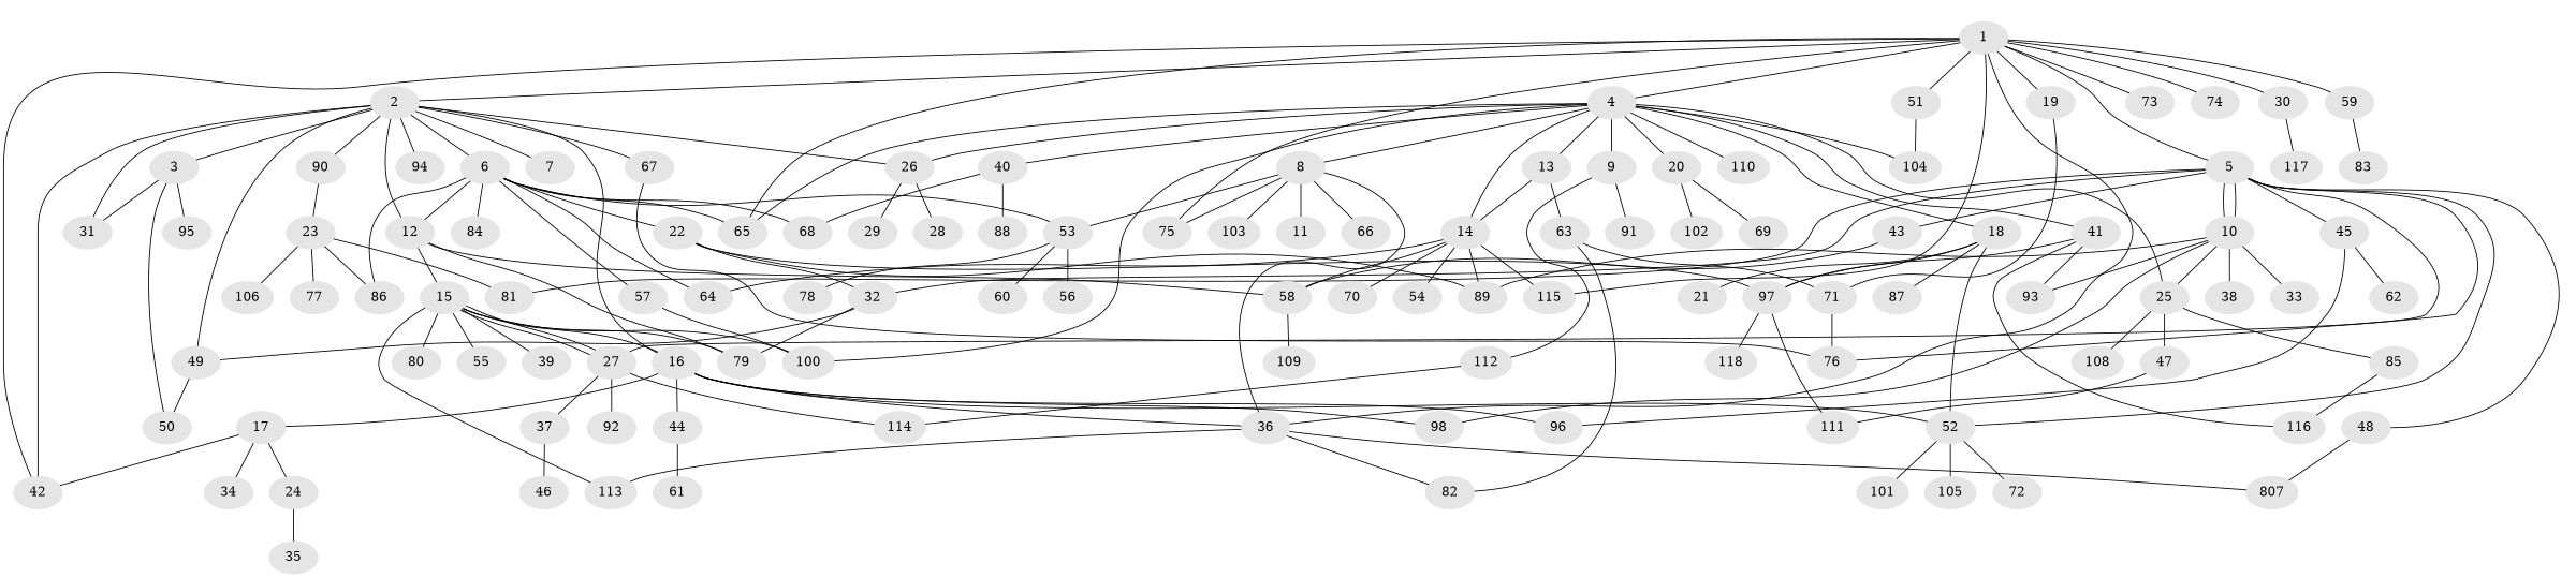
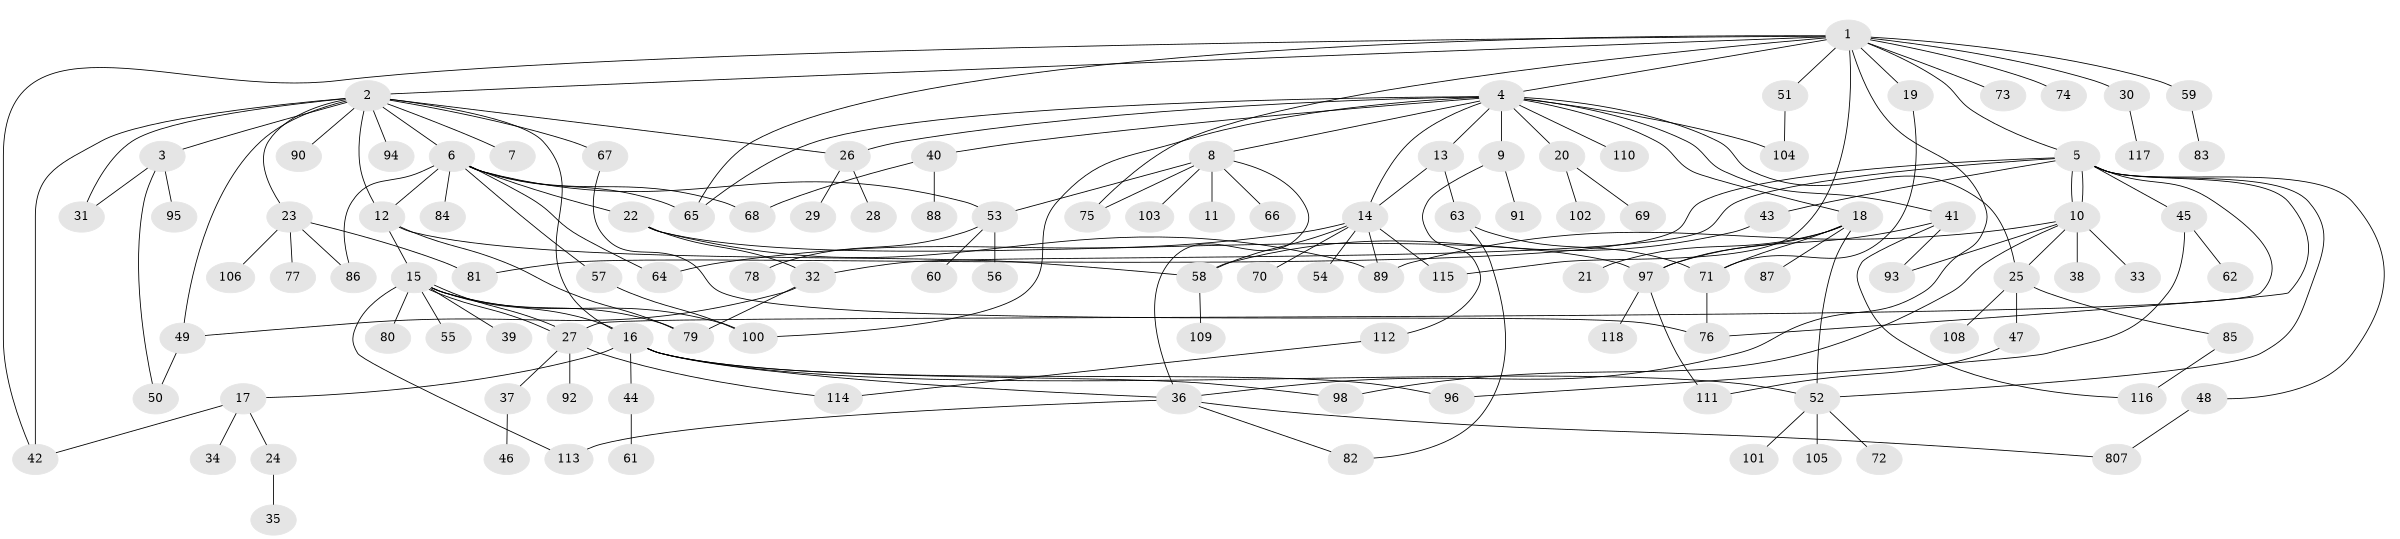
  graph {
    node [color=gray90 style=filled]
    1
    2
    4
    5
    19
    30
    36
    42
    51
    59
    65
    73
    74
    75
    115
    3
    6
    7
    12
    16
    23
    26
    31
    49
    67
    90
    94
    8
    9
    13
    14
    18
    20
    25
    40
    41
    100
    104
    110
    10
    27
    32
    43
    45
    48
    52
    76
    81
    71
    117
    113
    82
    n53 [label=807]
    83
    50
    95
    22
    53
    57
    64
    68
    84
    86
    15
    58
    79
    98
    17
    44
    96
    77
    106
    28
    29
    11
    66
    103
    91
    112
    63
    89
    54
    70
    21
    87
    97
    69
    102
    47
    85
    108
    88
    93
    116
    33
    38
    37
    92
    114
    62
    72
    101
    105
    56
    60
    78
    39
    55
    80
    109
    24
    34
    61
    35
    111
    118
    46
    1 -- 2
    1 -- 4
    1 -- 5
    1 -- 19
    1 -- 30
    1 -- 36
    1 -- 42
    1 -- 51
    1 -- 59
    1 -- 65
    1 -- 73
    1 -- 74
    1 -- 75
    1 -- 115
    2 -- 42
    2 -- 3
    2 -- 6
    2 -- 7
    2 -- 12
    2 -- 16
-   90 -- 23
+   2 -- 23
    2 -- 26
    2 -- 31
    2 -- 49
    2 -- 67
    2 -- 90
    2 -- 94
    4 -- 65
    4 -- 26
    4 -- 8
    4 -- 9
    4 -- 13
    4 -- 14
    4 -- 18
    4 -- 20
    4 -- 25
    4 -- 40
    4 -- 41
    4 -- 100
    4 -- 104
    4 -- 110
    5 -- 10
    5 -- 10
    5 -- 27
    5 -- 32
    5 -- 43
    5 -- 45
    5 -- 48
    5 -- 52
    5 -- 76
    5 -- 81
    19 -- 71
    30 -- 117
    36 -- 113
    36 -- 82
    36 -- n53
    51 -- 104
    59 -- 83
    3 -- 31
    3 -- 50
    3 -- 95
    6 -- 65
    6 -- 12
    6 -- 22
    6 -- 53
    6 -- 57
    6 -- 64
    6 -- 68
    6 -- 84
    6 -- 86
    12 -- 15
    12 -- 58
    12 -- 79
    16 -- 36
    16 -- 52
    16 -- 98
    16 -- 17
    16 -- 44
    16 -- 96
    23 -- 81
    23 -- 86
    23 -- 77
    23 -- 106
    26 -- 28
    26 -- 29
    49 -- 50
    67 -- 76
    8 -- 36
    8 -- 75
    8 -- 53
    8 -- 11
    8 -- 66
    8 -- 103
    9 -- 91
    9 -- 112
    13 -- 14
    13 -- 63
    14 -- 115
    14 -- 64
    14 -- 58
    14 -- 89
    14 -- 54
    14 -- 70
    18 -- 52
+   18 -- 71
    18 -- 21
    18 -- 87
    18 -- 97
    20 -- 69
    20 -- 102
    25 -- 47
    25 -- 85
    25 -- 108
    40 -- 68
    40 -- 88
    41 -- 97
    41 -- 93
    41 -- 116
    10 -- 25
    10 -- 98
    10 -- 89
    10 -- 93
    10 -- 33
    10 -- 38
    27 -- 37
    27 -- 92
    27 -- 114
    32 -- 49
    32 -- 79
    43 -- 58
    45 -- 96
    45 -- 62
    48 -- n53
    52 -- 72
    52 -- 101
    52 -- 105
    71 -- 76
    22 -- 32
    22 -- 89
    22 -- 97
    53 -- 56
    53 -- 60
    53 -- 78
    57 -- 100
    15 -- 16
    15 -- 100
    15 -- 27
    15 -- 27
    15 -- 113
    15 -- 79
    15 -- 39
    15 -- 55
    15 -- 80
    58 -- 109
    17 -- 42
    17 -- 24
    17 -- 34
    44 -- 61
    112 -- 114
    63 -- 71
    63 -- 82
    97 -- 111
    97 -- 118
    47 -- 111
    85 -- 116
    37 -- 46
    24 -- 35
  }
